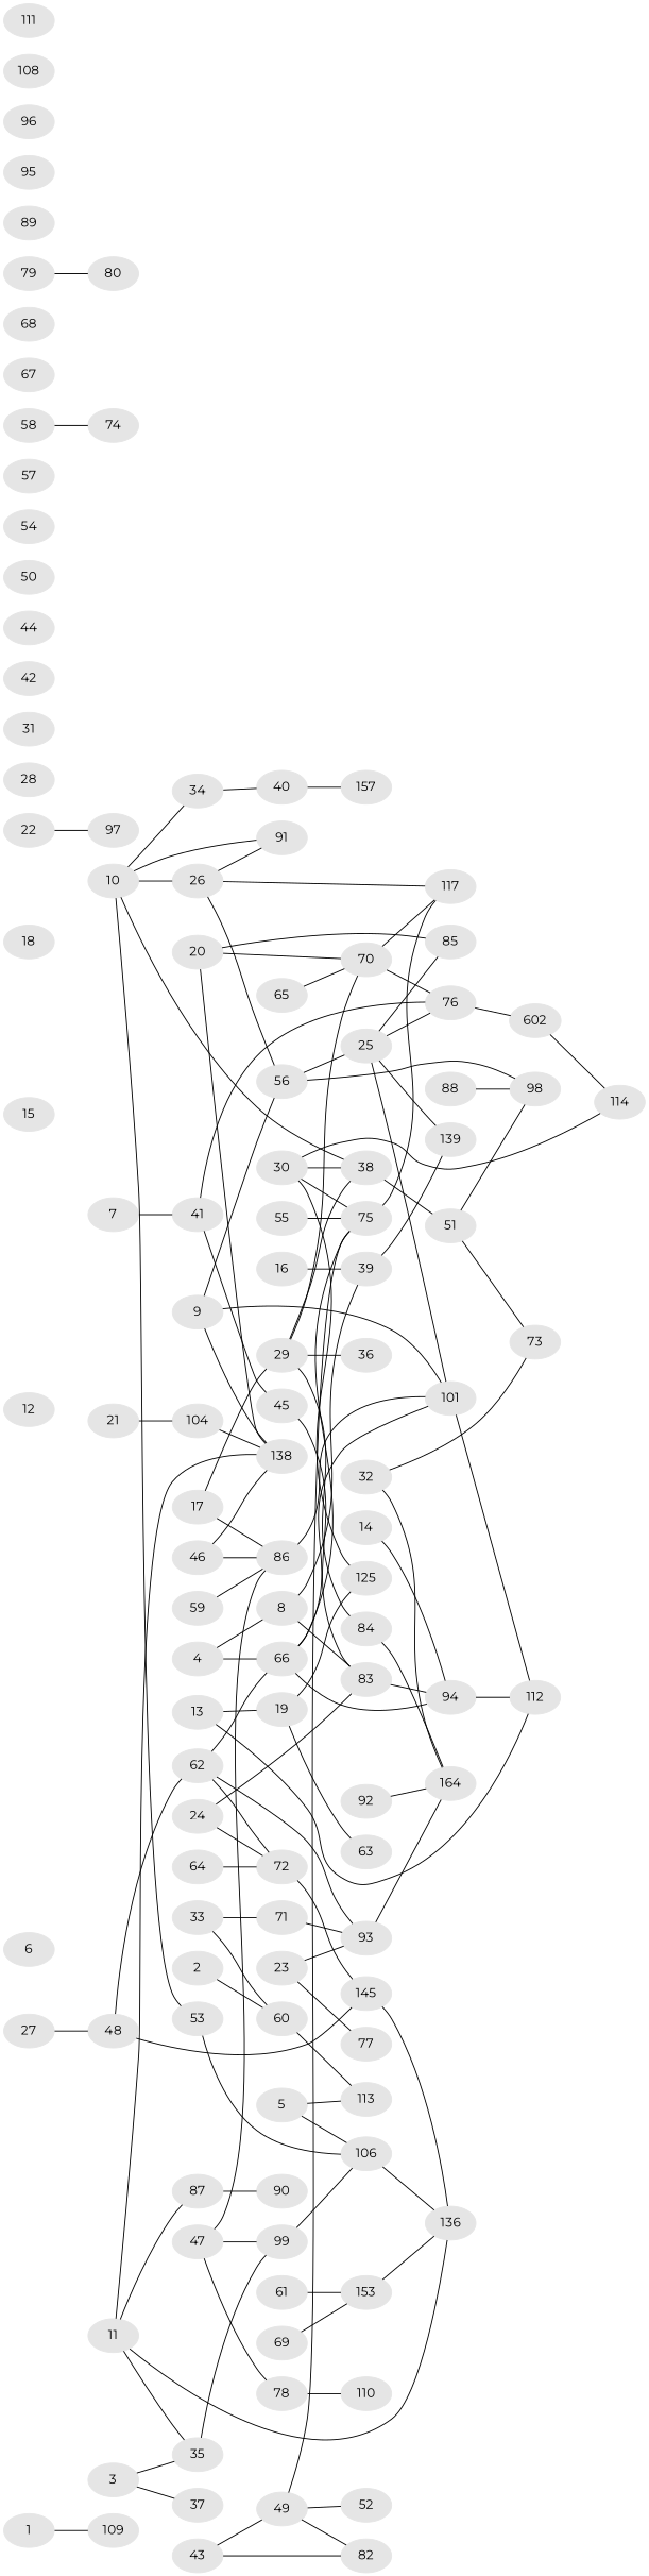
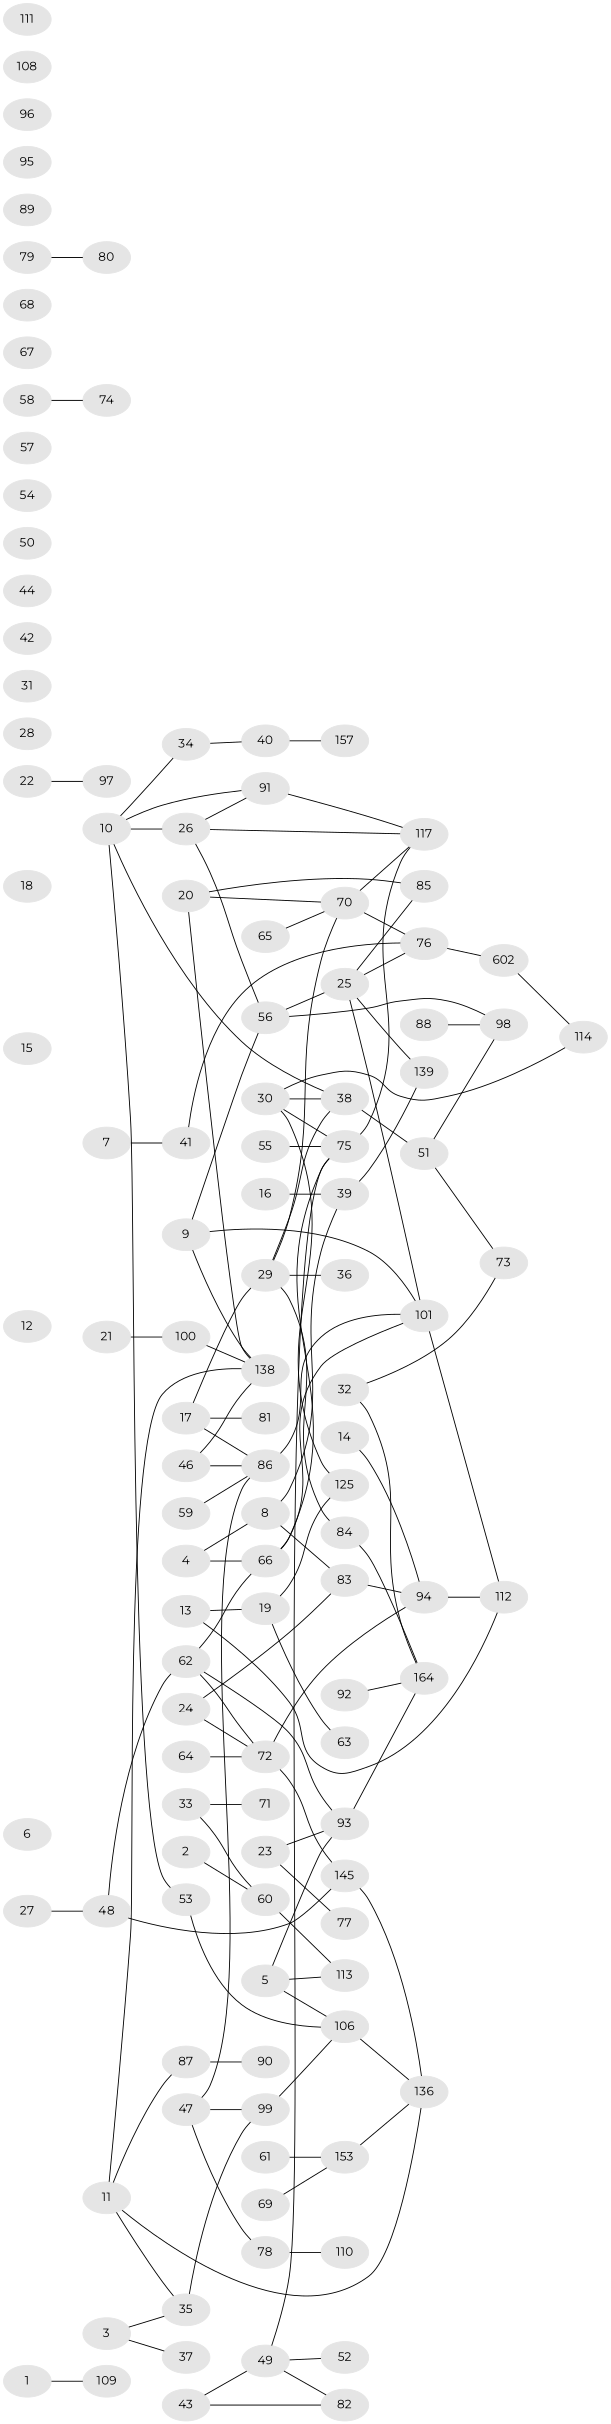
  graph {
    fontname=Montserrat
    rankdir=LR
    node [color=gray90 fontname=Montserrat style=filled]
    edge [fontname=Montserrat]
    1
    109
    2
    60
    113
    3
    35
    37
    99
    4
    8
    66
    39
    83
    101
    75
    5
    93
    106
    n20 [label=164]
    n21 [label=136]
    6
    7
    41
    76
-   45
    n27 [label=139]
    94
    9
    56
    n31 [label=138]
    25
    98
    112
    10
    34
    38
    53
    91
    26
    21
-   100 [label=104]
+   100
    40
    51
    117
    11
    87
    90
    12
    13
    19
    63
    n53 [label=125]
    14
    15
    16
    17
    29
+   81
    86
    70
    36
    84
    18
    20
    85
    22
    97
    23
    77
    24
    72
    n73 [label=145]
    n74 [label=602]
    27
    48
    62
    28
    30
    114
    31
    32
    73
    33
    71
    n86 [label=157]
    42
    43
    49
    82
    52
    44
    46
    47
    78
    110
    50
    54
    55
    57
    58
    74
    59
    n104 [label=153]
    61
    64
    65
    67
    68
    69
    79
    80
    88
    89
    92
    95
    96
    108
    111
    1 -- 109
    2 -- 60
    60 -- 113
    3 -- 35
    3 -- 37
    35 -- 99
    99 -- 106
    4 -- 8
    4 -- 66
    8 -- 39
    8 -- 83
    66 -- 101
    66 -- 75
    39 -- n27
    83 -- 94
    101 -- 112
    75 -- 117
    5 -- 113
-   71 -- 93
+   5 -- 93
    5 -- 106
    93 -- n20
    106 -- n21
    7 -- 41
    41 -- 76
-   41 -- 45
    76 -- n74
-   45 -- 83
    94 -- 112
    9 -- 101
    9 -- 56
    9 -- n31
    56 -- 25
    56 -- 98
    25 -- 101
    25 -- 76
    25 -- n27
    25 -- 85
    10 -- 34
    10 -- 38
    10 -- 53
    10 -- 91
    10 -- 26
    34 -- 40
    38 -- 51
    53 -- 106
+   91 -- 117
    26 -- 56
    26 -- 91
    26 -- 117
    21 -- 100
    100 -- n31
    40 -- n86
    51 -- 98
    51 -- 73
    11 -- 35
    11 -- n21
    11 -- n31
    11 -- 87
    87 -- 90
    13 -- 112
    13 -- 19
    19 -- 63
    19 -- n53
    14 -- 94
    16 -- 39
    17 -- 29
+   17 -- 81
    17 -- 86
    29 -- 38
    29 -- 70
    29 -- 36
    29 -- 84
    86 -- 101
    70 -- 76
    70 -- 117
    84 -- n20
    20 -- n31
    20 -- 70
    20 -- 85
    22 -- 97
    23 -- 93
    23 -- 77
    24 -- 83
    24 -- 72
-   66 -- 94
+   72 -- 94
    72 -- n73
    n73 -- n21
    n74 -- 114
    27 -- 48
    48 -- n73
    48 -- 62
    62 -- 66
    62 -- 93
    62 -- 72
    30 -- 75
    30 -- 38
    30 -- n53
    30 -- 114
    32 -- n20
    32 -- 73
    33 -- 60
    33 -- 71
    43 -- 49
    43 -- 82
    49 -- 75
    49 -- 82
    49 -- 52
    46 -- n31
    46 -- 86
    47 -- 99
    47 -- 86
    47 -- 78
    78 -- 110
    55 -- 75
    58 -- 74
    59 -- 86
    n104 -- n21
    61 -- n104
    64 -- 72
    65 -- 70
    69 -- n104
    79 -- 80
    88 -- 98
    92 -- n20
  }
